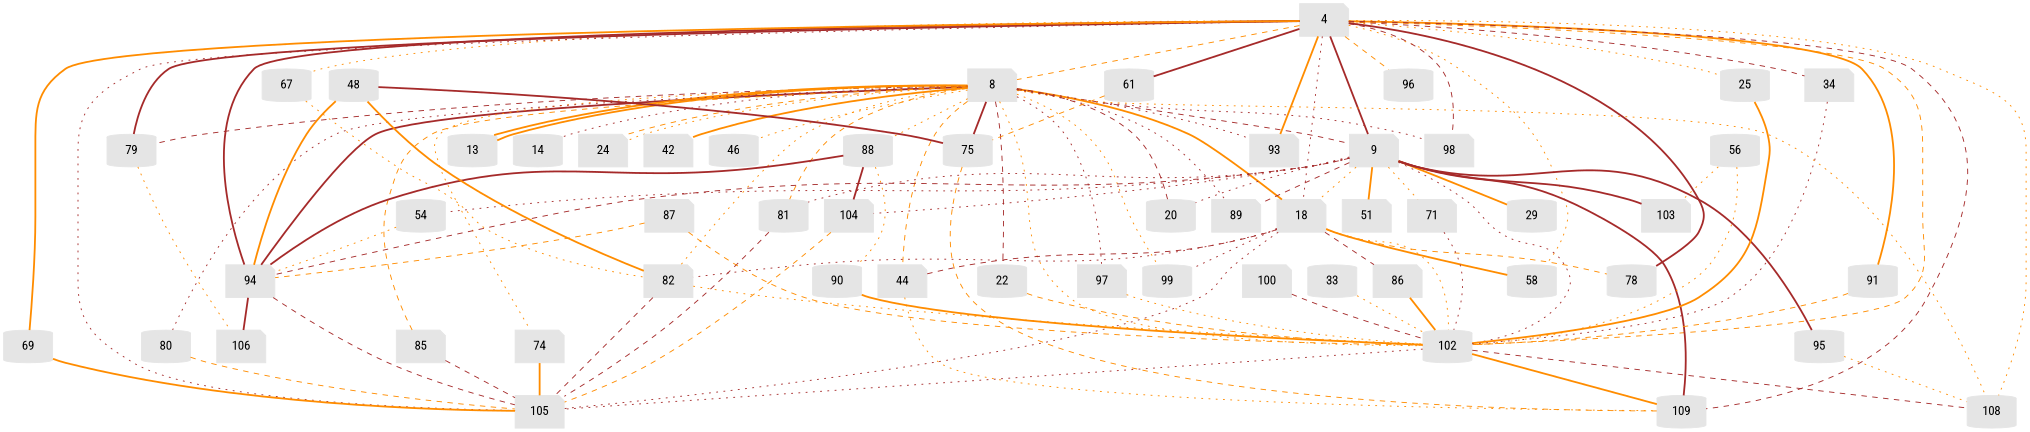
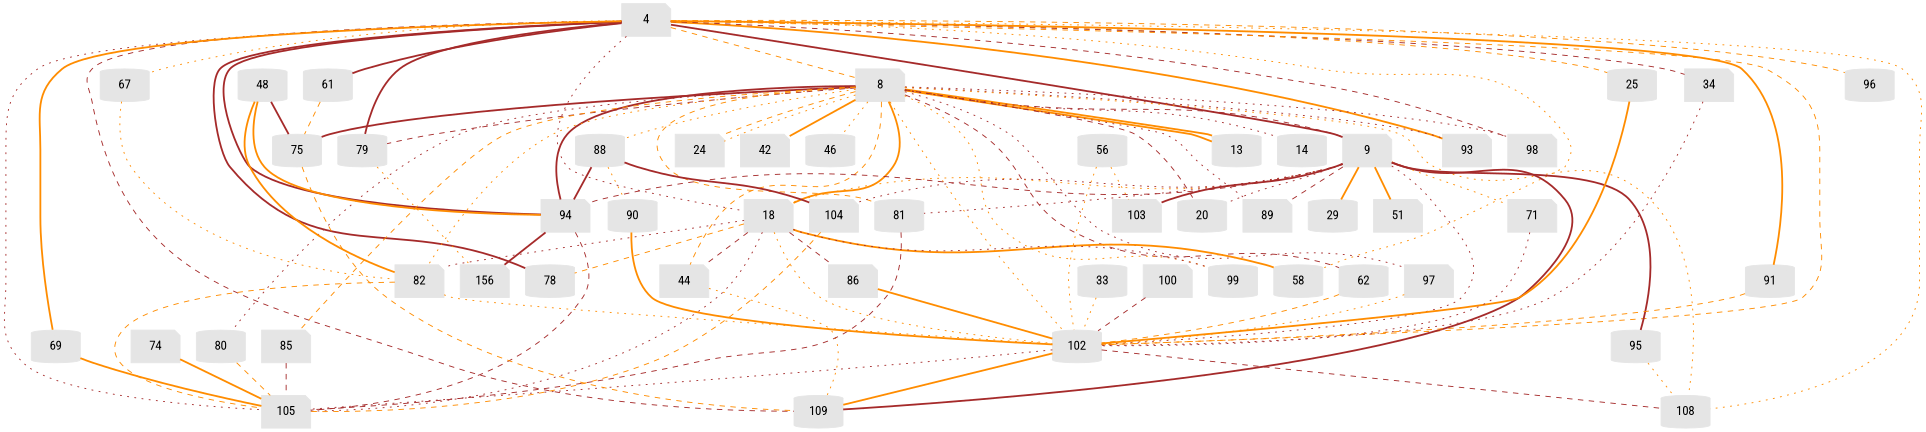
  graph {
    fontname="Roboto Condensed"
    node [color=gray90 fontname="Roboto Condensed" shape=cylinder style=filled]
    edge [color=darkorange fontname="Roboto Condensed" style=dotted]
    4 [shape=note super="+2"]
    8 [shape=note super="+1"]
    9 [shape=note super="+7"]
    18 [shape=note super="+5"]
    25
    34 [shape=note]
    58
    61
    67
    78
    79 [super="+70"]
    91 [super="+62"]
    93 [shape=note]
    94 [shape=note super="+17+83"]
    96
    98 [shape=note]
    102 [super="+84+101"]
    105 [shape=note super="+52+66+77"]
    108 [super="+73"]
    109 [super="+30+107"]
    69
    13
    14
    20
-   22
+   22 [label=62]
    24 [shape=note]
    42 [shape=note]
    44 [shape=note super="+11"]
    46
    74 [shape=note]
    75 [super="+55"]
    80
    81 [super="+50"]
    82 [shape=note super="+64+26"]
    85 [shape=note]
    88 [super="+28+47"]
    89 [shape=note]
    97 [shape=note]
    99
    29
    51 [shape=note]
-   54 [super="+32"]
    71 [shape=note]
    95
    103 [shape=note super="+57"]
    104 [shape=note super="+72+19"]
    86 [shape=note]
-   106 [shape=note]
+   106 [shape=note label=156]
    90
    33
    48
    56
-   87 [shape=note super="+27"]
    100 [shape=note]
    4 -- 8 [style=dashed weight=4]
    4 -- 9 [color=brown style=bold weight=4]
    4 -- 18 [color=brown weight=4]
-   4 -- 25
+   4 -- 25 [style=dashed]
    4 -- 34 [color=brown style=dashed]
    4 -- 58
    4 -- 61 [color=brown style=bold]
    4 -- 67
    4 -- 78 [color=brown style=bold]
    4 -- 79 [color=brown style=bold weight=2]
    4 -- 91 [style=bold]
    4 -- 93 [style=bold]
    4 -- 94 [color=brown style=bold weight=7]
    4 -- 96 [style=dashed weight=2]
    4 -- 98 [color=brown style=dashed]
    4 -- 102 [style=dashed weight=5]
    4 -- 105 [color=brown weight=4]
    4 -- 108 [weight=3]
    4 -- 109 [color=brown style=dashed weight=3]
    4 -- 69 [style=bold]
    8 -- 9 [color=brown style=dashed weight=4]
    8 -- 18 [style=bold weight=4]
    8 -- 79 [color=brown style=dashed weight=2]
    8 -- 93 [color=brown]
    8 -- 94 [color=brown style=bold weight=2]
    8 -- 98 [color=brown]
    8 -- 102 [weight=5]
    8 -- 108 [weight=2]
    8 -- 13 [style=bold]
    8 -- 13 [style=bold]
    8 -- 14 [color=brown]
    8 -- 20 [color=brown style=dashed]
    8 -- 22 [color=brown style=dashed]
    8 -- 24 [style=dashed]
    8 -- 24
    8 -- 42 [style=bold weight=2]
    8 -- 44 [style=dashed]
    8 -- 46 [weight=2]
-   8 -- 74
    8 -- 75 [color=brown style=bold weight=2]
    8 -- 80 [color=brown]
    8 -- 81 [style=dashed]
    8 -- 82 [weight=3]
    8 -- 85 [style=dashed]
    8 -- 88 [weight=3]
    8 -- 89 [color=brown]
    8 -- 97 [color=brown]
    8 -- 99
    9 -- 18 [weight=4]
    9 -- 94 [color=brown style=dashed]
    9 -- 102 [color=brown weight=6]
    9 -- 109 [color=brown style=bold]
    9 -- 20 [color=brown]
    9 -- 81 [color=brown]
    9 -- 89 [color=brown style=dashed]
    9 -- 29 [style=bold weight=2]
    9 -- 51 [style=bold]
-   9 -- 54 [color=brown]
    9 -- 71
    9 -- 95 [color=brown style=bold]
    9 -- 103 [color=brown style=bold weight=2]
    9 -- 104 [color=brown weight=2]
    18 -- 58 [style=bold]
    18 -- 78 [style=dashed]
    18 -- 102 [weight=7]
    18 -- 105 [color=brown]
    18 -- 44 [color=brown style=dashed]
    18 -- 82 [color=brown]
    18 -- 99 [color=brown]
    18 -- 86 [color=brown style=dashed]
    25 -- 102 [style=bold]
    34 -- 102 [color=brown]
    61 -- 75 [style=dashed]
    67 -- 82
    79 -- 106
    91 -- 102 [style=dashed weight=2]
    94 -- 105 [color=brown style=dashed]
    94 -- 106 [color=brown style=bold]
    102 -- 105 [color=brown weight=3]
    102 -- 108 [color=brown style=dashed]
    102 -- 109 [style=bold]
    69 -- 105 [style=bold]
    22 -- 102 [style=dashed]
    44 -- 109
    74 -- 105 [style=bold]
    75 -- 109 [style=dashed]
    80 -- 105 [style=dashed]
    81 -- 105 [color=brown style=dashed]
    82 -- 102 [weight=2]
-   82 -- 105 [color=brown style=dashed]
+   82 -- 105 [style=dashed]
    85 -- 105 [color=brown style=dashed]
    88 -- 94 [color=brown style=bold]
    88 -- 104 [color=brown style=bold]
    88 -- 90
    97 -- 102
-   54 -- 94 [weight=2]
    71 -- 102 [color=brown]
    95 -- 108
    104 -- 105 [style=dashed weight=2]
    86 -- 102 [style=bold]
    90 -- 102 [style=bold]
    33 -- 102 [weight=2]
    48 -- 94 [style=bold]
    48 -- 75 [color=brown style=bold]
    48 -- 82 [style=bold]
    56 -- 102 [weight=2]
    56 -- 103
-   87 -- 94 [style=dashed]
-   87 -- 102 [style=dashed]
    100 -- 102 [color=brown style=dashed]
  }
